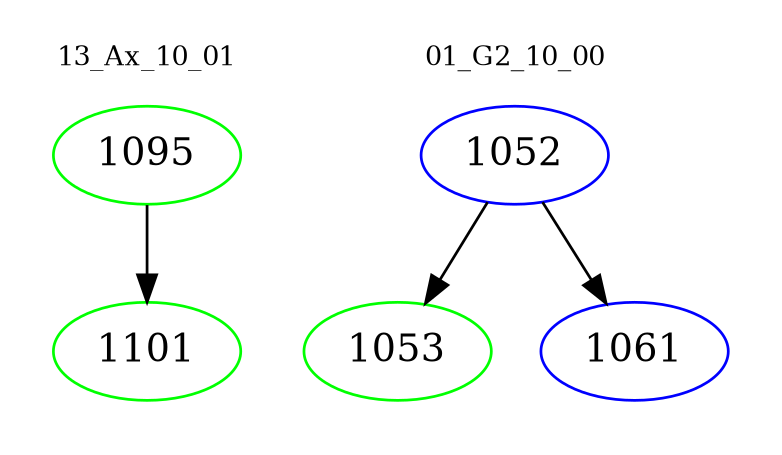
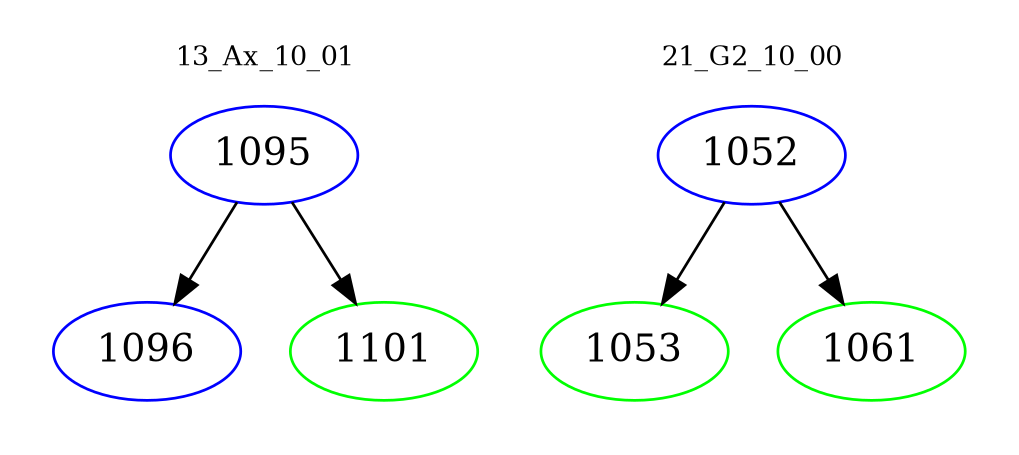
  digraph {
    node [color=blue]
    edge [color=black]
-   n1 [color=green label=1095]
+   n1 [label=1095]
+   n2 [label=1096]
    n3 [color=green label=1101]
    n4 [label=1052]
    n5 [color=green label=1053]
-   n6 [label=1061]
+   n6 [color=green label=1061]
    subgraph cluster_1 {
      color=white
      fontsize=10
      label="13_Ax_10_01"
      n1
+     n2
      n3
    }
    subgraph cluster_2 {
      color=white
      fontsize=10
-     label="01_G2_10_00"
+     label="21_G2_10_00"
      n4
      n5
      n6
    }
+   n1 -> n2
    n1 -> n3
    n4 -> n5
    n4 -> n6
  }
